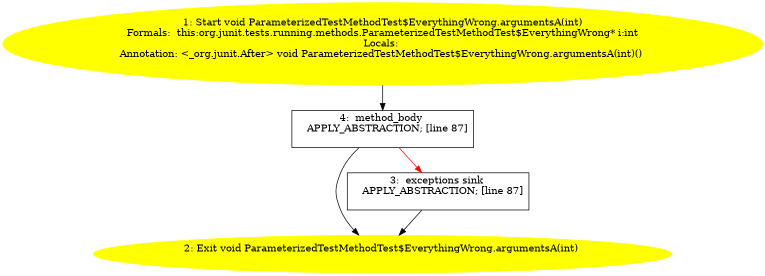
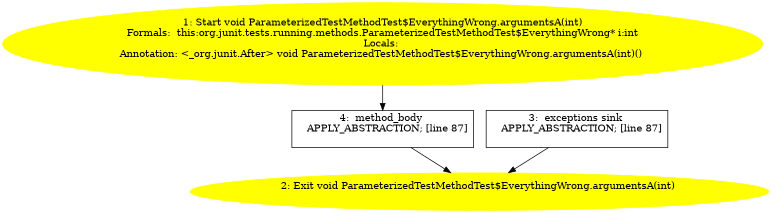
  digraph {
    n1 [color=yellow label="1: Start void ParameterizedTestMethodTest$EverythingWrong.argumentsA(int)\nFormals:  this:org.junit.tests.running.methods.ParameterizedTestMethodTest$EverythingWrong* i:int\nLocals: \nAnnotation: <_org.junit.After> void ParameterizedTestMethodTest$EverythingWrong.argumentsA(int)() \n  " style=filled]
    n2 [label="4:  method_body \n   APPLY_ABSTRACTION; [line 87]\n " shape=box]
    n3 [color=yellow label="2: Exit void ParameterizedTestMethodTest$EverythingWrong.argumentsA(int) \n  " style=filled]
    n4 [label="3:  exceptions sink \n   APPLY_ABSTRACTION; [line 87]\n " shape=box]
    n1 -> n2
    n2 -> n3
-   n2 -> n4 [color=red]
    n4 -> n3
  }
